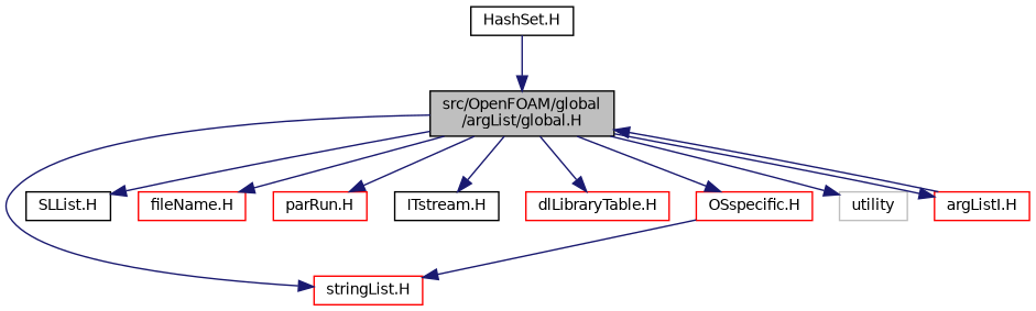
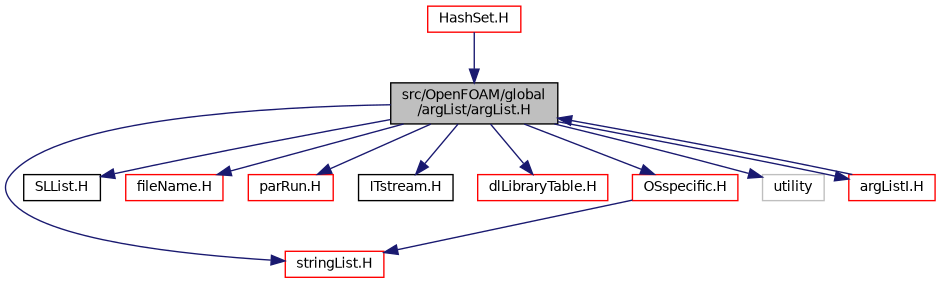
  digraph {
    node [color=red fontname=Helvetica fontsize=10 shape=record]
    edge [color=midnightblue fontname=Helvetica fontsize=10 labelfontname=Helvetica labelfontsize=10 style=solid]
-   n1 [color=black fillcolor=grey75 fontcolor=black height=0.2 label="src/OpenFOAM/global\l/argList/global.H" style=filled width=0.4]
+   n1 [color=black fillcolor=grey75 fontcolor=black height=0.2 label="src/OpenFOAM/global\l/argList/argList.H" style=filled width=0.4]
    n2 [height=0.2 label="stringList.H" width=0.4]
    n3 [color=black height=0.2 label="SLList.H" width=0.4]
    n4 [height=0.2 label="fileName.H" width=0.4]
    n5 [height=0.2 label="parRun.H" width=0.4]
    n6 [color=black height=0.2 label="ITstream.H" width=0.4]
    n7 [height=0.2 label="dlLibraryTable.H" width=0.4]
    n8 [height=0.2 label="OSspecific.H" width=0.4]
    n9 [color=grey75 height=0.2 label=utility width=0.4]
    n10 [height=0.2 label="argListI.H" width=0.4]
-   n11 [color=black height=0.2 label="HashSet.H" width=0.4]
+   n11 [height=0.2 label="HashSet.H" width=0.4]
    n1 -> n2
    n1 -> n3
    n1 -> n4
    n1 -> n5
    n1 -> n6
    n1 -> n7
    n1 -> n8
    n1 -> n9
    n1 -> n10
    n8 -> n2
    n10 -> n1
    n11 -> n1
  }
